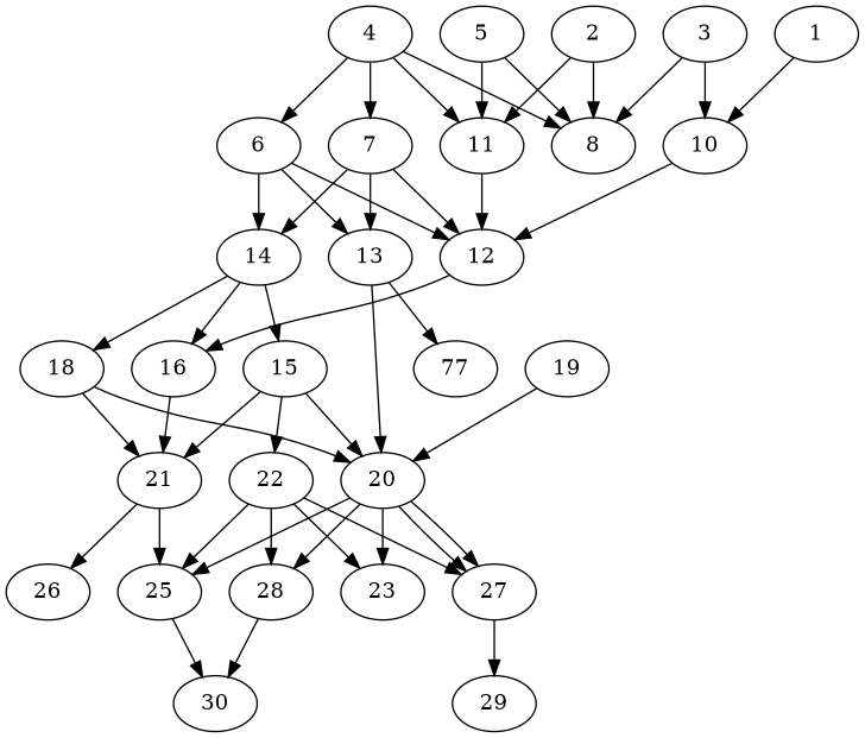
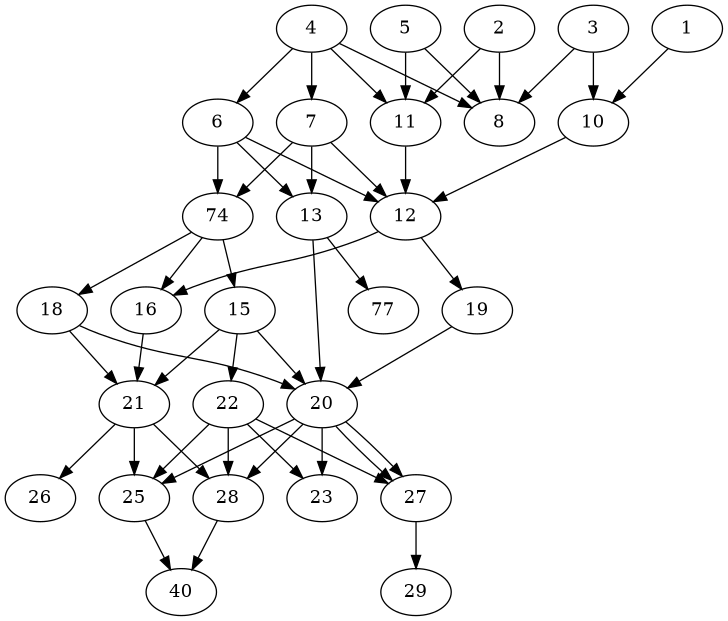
  digraph {
    node [alpha=0.02]
    1 [alpha=0.10 expect_size=21990400]
    10 [expect_size=10180608]
    12 [alpha=0.06 expect_size=45662208]
    16 [alpha=0.14 expect_size=49032192]
    19 [alpha=0.19 expect_size=42269696]
    2 [alpha=0.05 expect_size=42966016]
    8 [alpha=0.03 expect_size=51729408]
    11 [alpha=0.18 expect_size=20898816]
    3 [alpha=0.01 expect_size=7865344]
    4 [alpha=0.08 expect_size=45112320]
    6 [alpha=0.12 expect_size=26164224]
    7 [alpha=0.03 expect_size=38854656]
    13 [alpha=0.07 expect_size=11056128]
-   14 [alpha=0.19 expect_size=12929024]
+   14 [alpha=0.19 expect_size=12929024 label=74]
    n15 [alpha=0.18 expect_size=29139968 label=77]
    20 [expect_size=13636608]
    15 [alpha=0.11 expect_size=32144384]
    18 [alpha=0.01 expect_size=36040704]
    5 [alpha=0.07 expect_size=38289408]
    21 [alpha=0.12 expect_size=18894848]
    22 [alpha=0.18 expect_size=13519872]
    25 [alpha=0.08 expect_size=43047936]
    28 [alpha=0.17 expect_size=48237568]
    26 [alpha=0.15 expect_size=22027264]
    23 [alpha=0.05 expect_size=27404288]
    27 [alpha=0.16 expect_size=6857728]
-   30 [expect_size=47930368]
+   30 [expect_size=47930368 label=40]
    29 [alpha=0.08 expect_size=49756160]
    1 -> 10
    10 -> 12
    12 -> 16
+   12 -> 19
    16 -> 21
    19 -> 20
    2 -> 8
    2 -> 11
    11 -> 12
    3 -> 10
    3 -> 8
    4 -> 8
    4 -> 11
    4 -> 6
    4 -> 7
    6 -> 12
    6 -> 13
    6 -> 14
    7 -> 12
    7 -> 13
    7 -> 14
    13 -> n15
    13 -> 20
    14 -> 16
    14 -> 15
    14 -> 18
    20 -> 25
    20 -> 28
    20 -> 23
    20 -> 27
    20 -> 27
    15 -> 20
    15 -> 21
    15 -> 22
    18 -> 20
    18 -> 21
    5 -> 8
    5 -> 11
    21 -> 25
+   21 -> 28
    21 -> 26
    22 -> 25
    22 -> 28
    22 -> 23
    22 -> 27
    25 -> 30
    28 -> 30
    27 -> 29
  }
